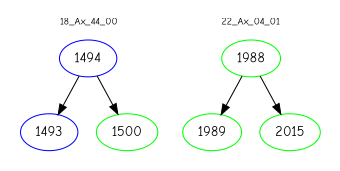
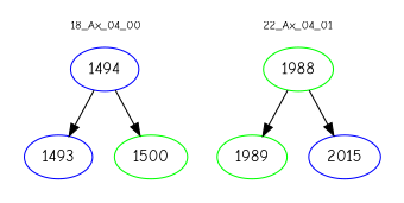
  digraph {
    fontname="Comic Neue"
    node [color=blue fontname="Comic Neue"]
    edge [color=black fontname="Comic Neue"]
    n1 [label=1494]
    n2 [label=1493]
    n3 [color=green label=1500]
    n4 [color=green label=1988]
    n5 [color=green label=1989]
-   n6 [color=green label=2015]
+   n6 [label=2015]
    subgraph cluster_1 {
      color=white
      fontsize=10
-     label="18_Ax_44_00"
+     label="18_Ax_04_00"
      n1
      n2
      n3
    }
    subgraph cluster_2 {
      color=white
      fontsize=10
      label="22_Ax_04_01"
      n4
      n5
      n6
    }
    n1 -> n2
    n1 -> n3
    n4 -> n5
    n4 -> n6
  }
